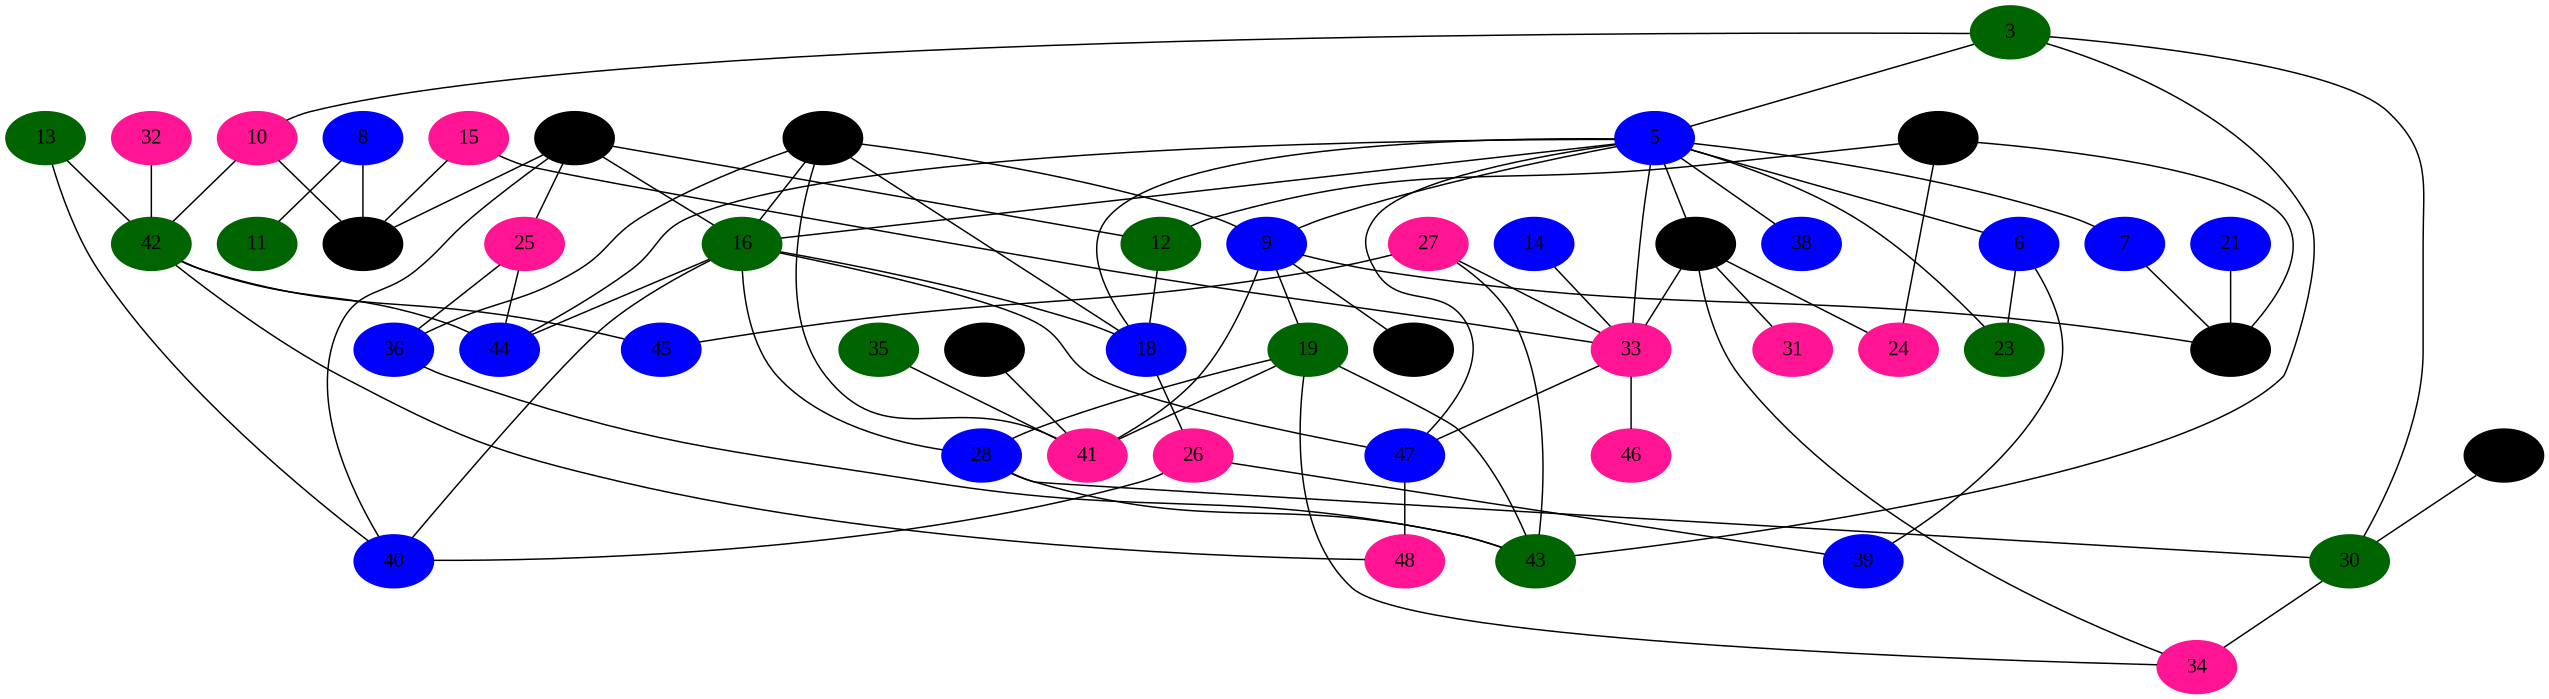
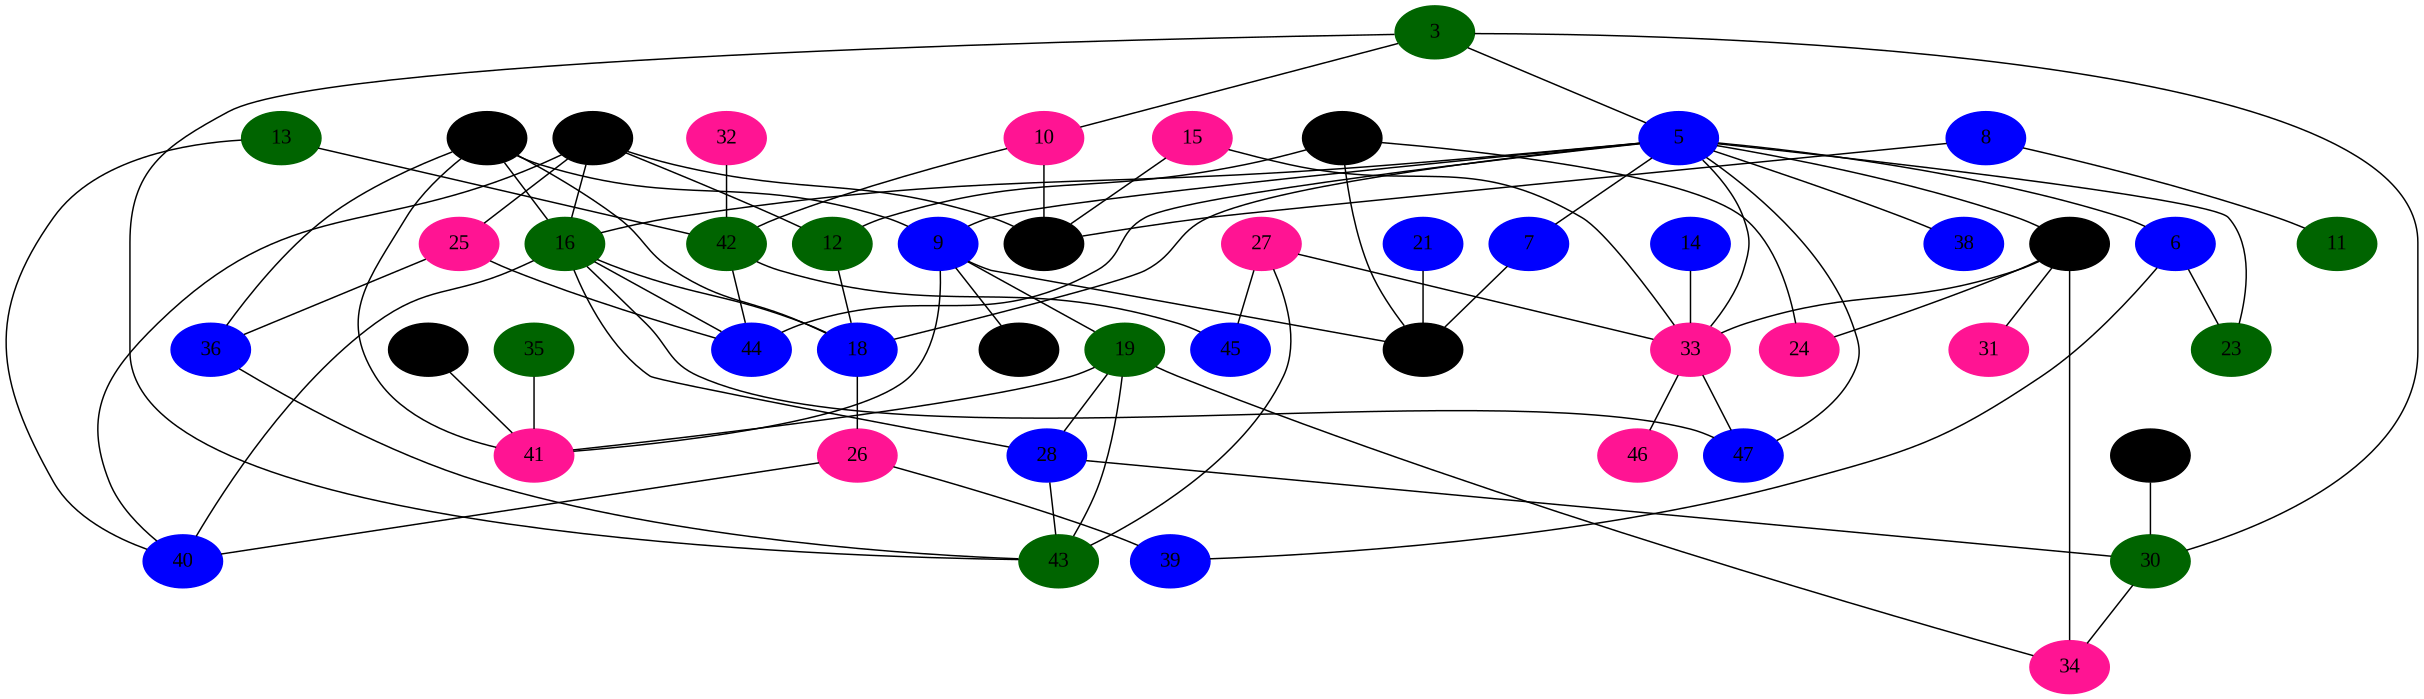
  graph {
    fontname="Liberation Serif"
    node [color=blue fontname="Liberation Serif" style=filled]
    edge [fontname="Liberation Serif" weight=1.0]
    1 [color=black]
    12 [color=darkgreen]
    16 [color=darkgreen]
    22 [color=black]
    25 [color=deeppink]
    40
    18
    44
    47
    28
    36
    2 [color=black]
    24 [color=deeppink]
    49 [color=black]
    3 [color=darkgreen]
    5
    10 [color=deeppink]
    30 [color=darkgreen]
    43 [color=darkgreen]
    9
    6
    7
    17 [color=black]
    23 [color=darkgreen]
    33 [color=deeppink]
    38
    42 [color=darkgreen]
    34 [color=deeppink]
    4 [color=black]
    41 [color=deeppink]
    19 [color=darkgreen]
    29 [color=black]
    26 [color=deeppink]
    39
    31 [color=deeppink]
    46 [color=deeppink]
-   48 [color=deeppink]
    8
    11 [color=darkgreen]
    45
    13 [color=darkgreen]
    14
    15 [color=deeppink]
    20 [color=black]
    21
    27 [color=deeppink]
    32 [color=deeppink]
    35 [color=darkgreen]
    37 [color=black]
    1 -- 12
    1 -- 16
    1 -- 22
    1 -- 25
    1 -- 40
    12 -- 18
    16 -- 40
    16 -- 18 [weight=2.0]
    16 -- 44
    16 -- 47
    16 -- 28
    25 -- 44
    25 -- 36
    18 -- 26
-   47 -- 48
    28 -- 30
    28 -- 43
    36 -- 43
    2 -- 12
    2 -- 24
    2 -- 49
    3 -- 5
    3 -- 10
    3 -- 30
    3 -- 43
    5 -- 16
    5 -- 18
    5 -- 44
    5 -- 47
    5 -- 9
    5 -- 6
    5 -- 7
    5 -- 17
    5 -- 23
    5 -- 33
    5 -- 38
    10 -- 22
    10 -- 42
    30 -- 34
    9 -- 49
    9 -- 41
    9 -- 19
    9 -- 29
    6 -- 23
    6 -- 39
    7 -- 49
    17 -- 24
    17 -- 33
    17 -- 34
    17 -- 31
    33 -- 47
    33 -- 46
    42 -- 44
-   42 -- 48
    42 -- 45
    4 -- 16
    4 -- 18
    4 -- 36
    4 -- 9
    4 -- 41
    19 -- 28
    19 -- 43
    19 -- 34
    19 -- 41
    26 -- 40
    26 -- 39
    8 -- 22
    8 -- 11
    13 -- 40
    13 -- 42
    14 -- 33
    15 -- 22
    15 -- 33
    20 -- 30
    21 -- 49 [weight=2.0]
    27 -- 43 [weight=2.0]
    27 -- 33
    27 -- 45
    32 -- 42
    35 -- 41
    37 -- 41
  }
